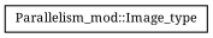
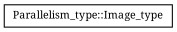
  digraph {
    rankdir=LR
    fontname="Noto Serif"
-   n1 [color=black fillcolor=white fontname="Noto Serif" fontsize=10 height=0.2 label="Parallelism_mod::Image_type" shape=record style=filled width=0.4]
+   n1 [color=black fillcolor=white fontname="Noto Serif" fontsize=10 height=0.2 label="Parallelism_type::Image_type" shape=record style=filled width=0.4]
  }
